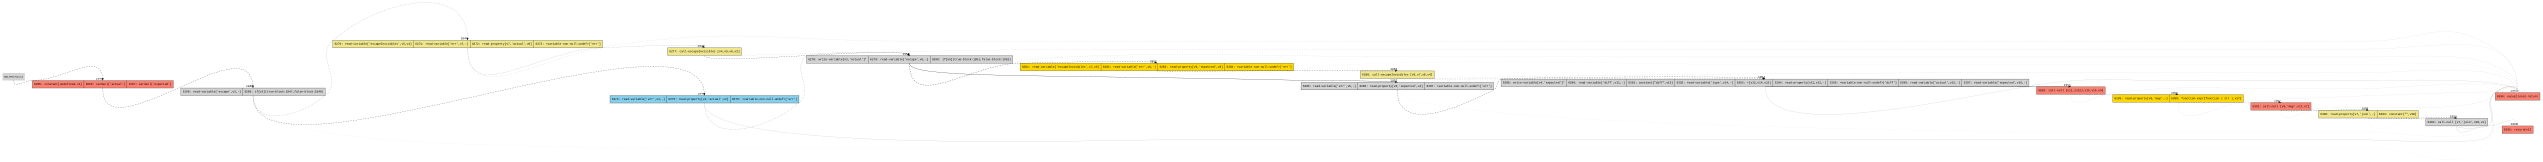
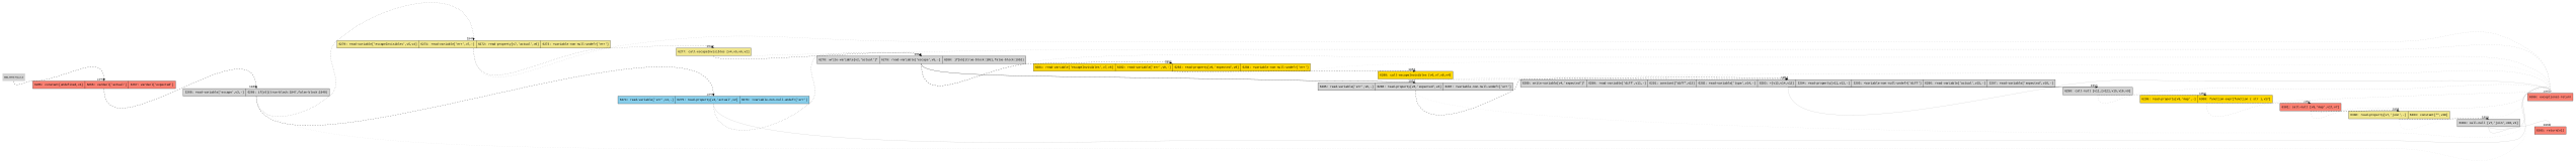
  digraph {
    fontname="Liberation Mono"
    rankdir=LR
    node [fillcolor=lightgrey fontname="Liberation Mono" shape=record style=filled]
    edge [fontname="Liberation Mono" headport=n style=dashed tailport=s]
    n1 [label=BB_entry173 shape=none]
    n2 [fillcolor=salmon label="{6265: constant[undefined,v1]|6266: vardecl['actual']|6267: vardecl['expected']}"]
    n3 [label="{6268: read-variable['escape',v3,-]|6269: if[v3](true-block:1947,false-block:1948)}"]
    n4 [fillcolor=khaki label="{6270: read-variable['escapeInvisibles',v5,v4]|6271: read-variable['err',v7,-]|6272: read-property[v7,'actual',v6]|6273: \<variable-non-null-undef\>['err']}"]
    n5 [fillcolor=skyblue label="{6274: read-variable['err',v4,-]|6275: read-property[v4,'actual',v2]|6276: \<variable-non-null-undef\>['err']}"]
    n6 [fillcolor=salmon label="{6306: exceptional-return}"]
    n7 [fillcolor=khaki label="{6277: call-escapeInvisibles [v4,v5,v6,v2]}"]
    n8 [label="{6278: write-variable[v2,'actual']*|6279: read-variable['escape',v5,-]|6280: if[v5](true-block:1951,false-block:1952)}"]
    n9 [fillcolor=gold label="{6281: read-variable['escapeInvisibles',v7,v6]|6282: read-variable['err',v9,-]|6283: read-property[v9,'expected',v8]|6284: \<variable-non-null-undef\>['err']}"]
    n10 [label="{6285: read-variable['err',v6,-]|6286: read-property[v6,'expected',v4]|6287: \<variable-non-null-undef\>['err']}"]
-   n11 [fillcolor=khaki label="{6288: call-escapeInvisibles [v6,v7,v8,v4]}"]
+   n11 [fillcolor=gold label="{6288: call-escapeInvisibles [v6,v7,v8,v4]}"]
    n12 [label="{6289: write-variable[v4,'expected']*|6290: read-variable['diff',v11,-]|6291: constant[\"diff\",v13]|6292: read-variable['type',v14,-]|6293: +[v13,v14,v12]|6294: read-property[v11,v12,-]|6295: \<variable-non-null-undef\>['diff']|6296: read-variable['actual',v15,-]|6297: read-variable['expected',v16,-]}"]
-   n13 [fillcolor=salmon label="{6298: call-null [v11,[v12],v15,v16,v9]}"]
+   n13 [label="{6298: call-null [v11,[v12],v15,v16,v9]}"]
    n14 [fillcolor=gold label="{6299: read-property[v9,'map',-]|6300: function-expr[function ( str ),v17]}"]
    n15 [fillcolor=salmon label="{6301: call-null [v9,'map',v17,v7]}"]
    n16 [fillcolor=khaki label="{6302: read-property[v7,'join',-]|6303: constant[\"\",v18]}"]
    n17 [label="{6304: call-null [v7,'join',v18,v1]}"]
    n18 [fillcolor=salmon label="{6305: return[v1]}"]
    n1 -> n2 [headlabel="    1945"]
    n2 -> n3 [headlabel="      1946"]
    n3 -> n4 [headlabel="      1947" style=dotted]
    n3 -> n5 [headlabel="      1948"]
    n3 -> n6 [color=gray headlabel="      1961" style=dotted]
    n4 -> n6 [color=gray]
    n4 -> n7 [headlabel="      1949" style=dotted]
    n5 -> n6 [color=gray style=solid]
    n5 -> n8 [headlabel="      1950" style=dotted]
    n7 -> n6 [color=gray]
    n7 -> n8
    n8 -> n6 [color=gray]
    n8 -> n9 [headlabel="      1951"]
    n8 -> n10 [headlabel="      1952" style=solid]
    n9 -> n6 [color=gray style=dotted]
    n9 -> n11 [headlabel="      1953"]
    n10 -> n6 [color=gray style=dotted]
    n10 -> n12 [headlabel="      1954"]
    n11 -> n6 [color=gray]
    n11 -> n12 [style=dotted]
    n12 -> n6 [color=gray style=solid]
    n12 -> n13 [headlabel="      1955" style=solid]
    n13 -> n6 [color=gray]
    n13 -> n14 [headlabel="      1956" style=dotted]
    n14 -> n6 [color=gray]
    n14 -> n15 [headlabel="      1957" style=dotted]
    n15 -> n6 [color=gray]
    n15 -> n16 [headlabel="      1958"]
    n16 -> n6 [color=gray style=dotted]
    n16 -> n17 [headlabel="      1959"]
    n17 -> n6 [color=gray style=solid]
    n17 -> n18 [color=gray headlabel="      1960" style=solid]
  }
